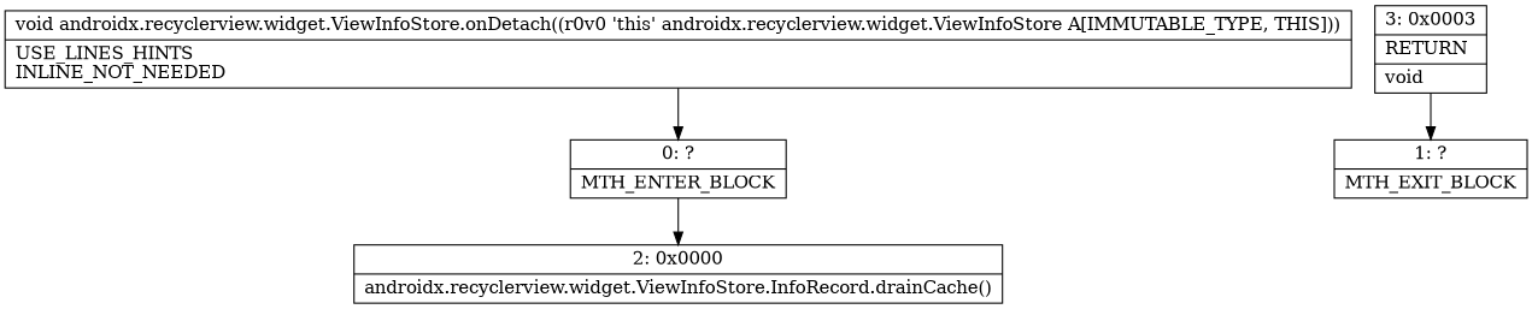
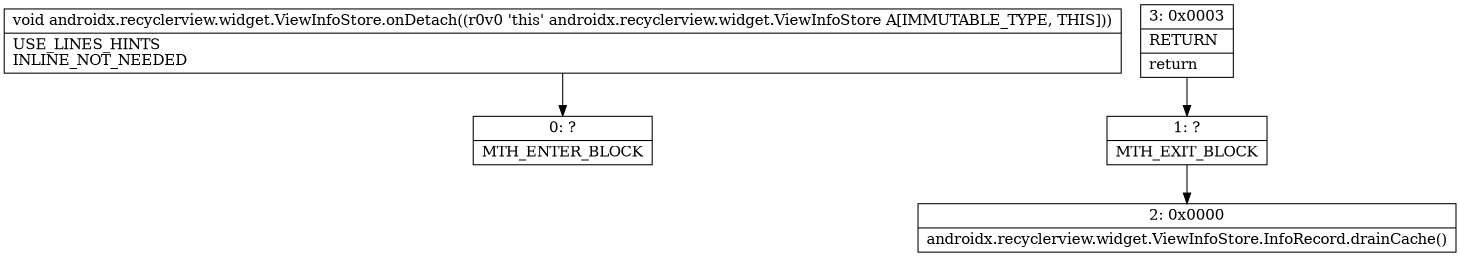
  digraph {
    fontname="DejaVu Serif"
    node [fontname="DejaVu Serif" shape=record]
    edge [fontname="DejaVu Serif"]
    n1 [label="{0\:\ ?|MTH_ENTER_BLOCK\l}"]
    n2 [label="{2\:\ 0x0000|androidx.recyclerview.widget.ViewInfoStore.InfoRecord.drainCache()\l}"]
-   n3 [label="{3\:\ 0x0003|RETURN\l|void\l}"]
+   n3 [label="{3\:\ 0x0003|RETURN\l|return\l}"]
    n4 [label="{1\:\ ?|MTH_EXIT_BLOCK\l}"]
    n5 [label="{void androidx.recyclerview.widget.ViewInfoStore.onDetach((r0v0 'this' androidx.recyclerview.widget.ViewInfoStore A[IMMUTABLE_TYPE, THIS]))  | USE_LINES_HINTS\lINLINE_NOT_NEEDED\l}"]
-   n1 -> n2
+   n4 -> n2
    n3 -> n4
    n5 -> n1
  }
